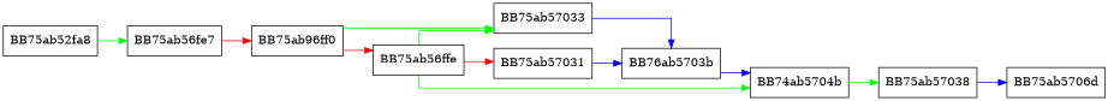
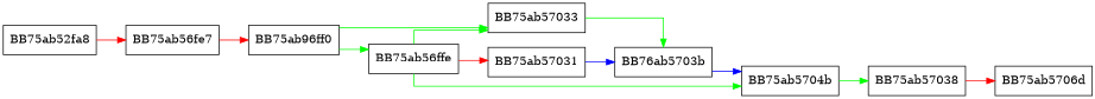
  digraph {
    rankdir=LR
    splines=ortho
    node [shape=box]
    edge [color=green]
    n1 [label=BB75ab52fa8]
    BB75ab56fe7
    n3 [label=BB75ab96ff0]
    n4 [label=BB76ab5703b]
    BB75ab57033
    BB75ab56ffe
-   BB75ab5704b [label=BB74ab5704b]
+   BB75ab5704b
    BB75ab57031
    n9 [label=BB75ab57038]
    BB75ab5706d
-   n1 -> BB75ab56fe7
+   n1 -> BB75ab56fe7 [color=red]
    BB75ab56fe7 -> n3 [color=red]
    n3 -> BB75ab57033
-   n3 -> BB75ab56ffe [color=red]
+   n3 -> BB75ab56ffe
    n4 -> BB75ab5704b [color=blue]
-   BB75ab57033 -> n4 [color=blue]
+   BB75ab57033 -> n4
    BB75ab56ffe -> BB75ab57033
    BB75ab56ffe -> BB75ab5704b
    BB75ab56ffe -> BB75ab57031 [color=red]
    BB75ab5704b -> n9
    BB75ab57031 -> n4 [color=blue]
-   n9 -> BB75ab5706d [color=blue]
+   n9 -> BB75ab5706d [color=red]
  }
